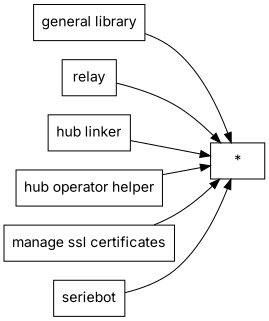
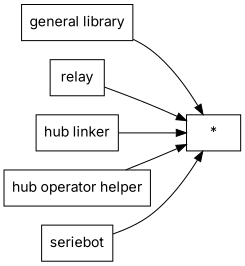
  digraph {
    fontname=Inter
    rankdir=LR
    node [fontname=Inter shape=record]
    edge [fontname=Inter]
    n1 [label="{general library}"]
    n2 [label="{*}"]
    n3 [label="{relay}"]
    n4 [label="{hub linker}"]
    n5 [label="{hub operator helper}"]
-   n6 [label="{manage ssl certificates}"]
    n7 [label="{seriebot}"]
    subgraph sub_1 {
      n1
      n2
      n3
      n4
      n5
-     n6
      n7
    }
    n1 -> n2
    n3 -> n2
    n4 -> n2
    n5 -> n2
-   n6 -> n2
    n7 -> n2
  }
